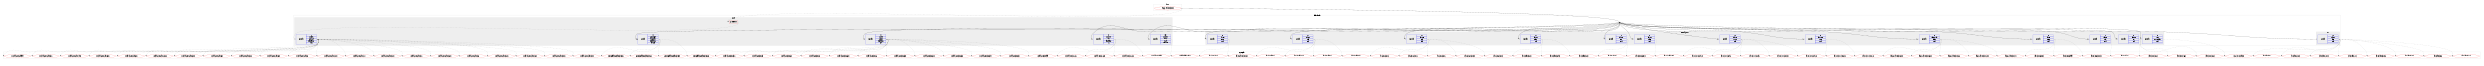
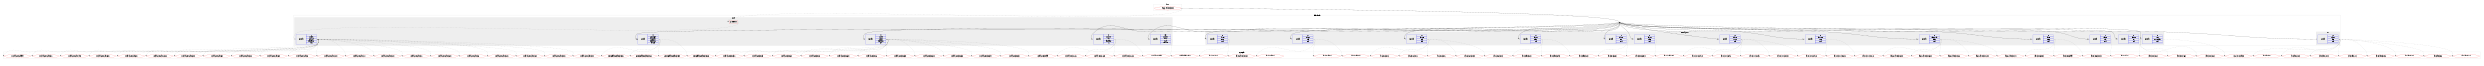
  digraph {
    compound=true
    concentrate=true
    fontname=Helvetica
    fontsize=10
    newrank=true
    rankdir=TB
    ranksep=1.5
    node [color=red fontname=Helvetica fontsize=10]
    edge [arrowhead=vee headport=w style=dotted tailport=e weight=100]
    n1 [label="net-analyzer/ntopng-3.0-r1" width=4]
    n2 [color=blue label=<<TABLE BORDER="0" CELLBORDER="1" CELLSPACING="0" CELLPADDING="4" WIDTH="220"><TR><TD ROWSPAN="6" CELLPADDING="30">pack_dep</TD></TR><TR><TD WIDTH="110">no</TD></TR><TR><TD>sys-devel</TD></TR><TR><TD>automake</TD></TR><TR><TD>greaterequal</TD></TR><TR><TD>1.15</TD></TR></TABLE>> shape=none]
    n3 [label=<<TABLE BORDER="0" CELLBORDER="1" CELLSPACING="0" CELLPADDING="4"><TR><TD CELLPADDING="10">any_of_group</TD></TR></TABLE>> shape=none]
    n4 [color=blue label=<<TABLE BORDER="0" CELLBORDER="1" CELLSPACING="0" CELLPADDING="4" WIDTH="220"><TR><TD ROWSPAN="6" CELLPADDING="30">pack_dep</TD></TR><TR><TD WIDTH="110">no</TD></TR><TR><TD>app-portage</TD></TR><TR><TD>elt-patches</TD></TR><TR><TD>greaterequal</TD></TR><TR><TD>20170422</TD></TR></TABLE>> shape=none]
    n5 [color=blue label=<<TABLE BORDER="0" CELLBORDER="1" CELLSPACING="0" CELLPADDING="4" WIDTH="220"><TR><TD ROWSPAN="6" CELLPADDING="30">pack_dep</TD></TR><TR><TD WIDTH="110">no</TD></TR><TR><TD>sys-devel</TD></TR><TR><TD>autoconf</TD></TR><TR><TD>greaterequal</TD></TR><TR><TD>2.69</TD></TR></TABLE>> shape=none]
    n6 [color=blue label=<<TABLE BORDER="0" CELLBORDER="1" CELLSPACING="0" CELLPADDING="4" WIDTH="220"><TR><TD ROWSPAN="6" CELLPADDING="30">pack_dep</TD></TR><TR><TD WIDTH="110">no</TD></TR><TR><TD>sys-devel</TD></TR><TR><TD>libtool</TD></TR><TR><TD>greaterequal</TD></TR><TR><TD>2.4</TD></TR></TABLE>> shape=none]
    n7 [color=blue label=<<TABLE BORDER="0" CELLBORDER="1" CELLSPACING="0" CELLPADDING="4" WIDTH="220"><TR><TD ROWSPAN="6" CELLPADDING="30">pack_dep</TD></TR><TR><TD WIDTH="110">weak</TD></TR><TR><TD>sys-devel</TD></TR><TR><TD>gettext</TD></TR><TR><TD>smaller</TD></TR><TR><TD>0.18.1.1-r3</TD></TR></TABLE>> shape=none]
    n8 [color=blue label=<<TABLE BORDER="0" CELLBORDER="1" CELLSPACING="0" CELLPADDING="4" WIDTH="220"><TR><TD ROWSPAN="6" CELLPADDING="30">pack_dep</TD></TR><TR><TD WIDTH="110">no</TD></TR><TR><TD>dev-libs</TD></TR><TR><TD>json-c</TD></TR><TR><TD>none</TD></TR><TR><TD></TD></TR></TABLE>> shape=none]
    n9 [color=blue label=<<TABLE BORDER="0" CELLBORDER="1" CELLSPACING="0" CELLPADDING="4" WIDTH="220"><TR><TD ROWSPAN="6" CELLPADDING="30">pack_dep</TD></TR><TR><TD WIDTH="110">no</TD></TR><TR><TD>dev-db</TD></TR><TR><TD>sqlite</TD></TR><TR><TD>none</TD></TR><TR><TD></TD></TR></TABLE>> shape=none]
    n10 [color=blue label=<<TABLE BORDER="0" CELLBORDER="1" CELLSPACING="0" CELLPADDING="4" WIDTH="220"><TR><TD ROWSPAN="6" CELLPADDING="30">pack_dep</TD></TR><TR><TD WIDTH="110">no</TD></TR><TR><TD>dev-lang</TD></TR><TR><TD>luajit</TD></TR><TR><TD>none</TD></TR><TR><TD></TD></TR></TABLE>> shape=none]
    n11 [color=blue label=<<TABLE BORDER="0" CELLBORDER="1" CELLSPACING="0" CELLPADDING="4" WIDTH="220"><TR><TD ROWSPAN="6" CELLPADDING="30">pack_dep</TD></TR><TR><TD WIDTH="110">no</TD></TR><TR><TD>dev-libs</TD></TR><TR><TD>geoip</TD></TR><TR><TD>none</TD></TR><TR><TD></TD></TR></TABLE>> shape=none]
    n12 [color=blue label=<<TABLE BORDER="0" CELLBORDER="1" CELLSPACING="0" CELLPADDING="4" WIDTH="220"><TR><TD ROWSPAN="6" CELLPADDING="30">pack_dep</TD></TR><TR><TD WIDTH="110">no</TD></TR><TR><TD>dev-libs</TD></TR><TR><TD>glib</TD></TR><TR><TD>none</TD></TR><TR><TD></TD></TR></TABLE>> shape=none]
    n13 [color=blue label=<<TABLE BORDER="0" CELLBORDER="1" CELLSPACING="0" CELLPADDING="4" WIDTH="220"><TR><TD ROWSPAN="6" CELLPADDING="30">pack_dep</TD></TR><TR><TD WIDTH="110">no</TD></TR><TR><TD>dev-libs</TD></TR><TR><TD>hiredis</TD></TR><TR><TD>none</TD></TR><TR><TD></TD></TR></TABLE>> shape=none]
    n14 [color=blue label=<<TABLE BORDER="0" CELLBORDER="1" CELLSPACING="0" CELLPADDING="4" WIDTH="220"><TR><TD ROWSPAN="6" CELLPADDING="30">pack_dep</TD></TR><TR><TD WIDTH="110">no</TD></TR><TR><TD>dev-libs</TD></TR><TR><TD>libxml2</TD></TR><TR><TD>none</TD></TR><TR><TD></TD></TR></TABLE>> shape=none]
    n15 [color=blue label=<<TABLE BORDER="0" CELLBORDER="1" CELLSPACING="0" CELLPADDING="4" WIDTH="220"><TR><TD ROWSPAN="6" CELLPADDING="30">pack_dep</TD></TR><TR><TD WIDTH="110">no</TD></TR><TR><TD>dev-python</TD></TR><TR><TD>pyzmq</TD></TR><TR><TD>none</TD></TR><TR><TD></TD></TR></TABLE>> shape=none]
    n16 [color=blue label=<<TABLE BORDER="0" CELLBORDER="1" CELLSPACING="0" CELLPADDING="4" WIDTH="220"><TR><TD ROWSPAN="6" CELLPADDING="30">pack_dep</TD></TR><TR><TD WIDTH="110">no</TD></TR><TR><TD>net-analyzer</TD></TR><TR><TD>rrdtool</TD></TR><TR><TD>none</TD></TR><TR><TD></TD></TR></TABLE>> shape=none]
    n17 [color=blue label=<<TABLE BORDER="0" CELLBORDER="1" CELLSPACING="0" CELLPADDING="4" WIDTH="220"><TR><TD ROWSPAN="6" CELLPADDING="30">pack_dep</TD></TR><TR><TD WIDTH="110">no</TD></TR><TR><TD>net-libs</TD></TR><TR><TD>libpcap</TD></TR><TR><TD>none</TD></TR><TR><TD></TD></TR></TABLE>> shape=none]
    n18 [color=blue label=<<TABLE BORDER="0" CELLBORDER="1" CELLSPACING="0" CELLPADDING="4" WIDTH="220"><TR><TD ROWSPAN="6" CELLPADDING="30">pack_dep</TD></TR><TR><TD WIDTH="110">no</TD></TR><TR><TD>net-libs</TD></TR><TR><TD>nDPI</TD></TR><TR><TD>none</TD></TR><TR><TD></TD></TR></TABLE>> shape=none]
    n19 [color=blue label=<<TABLE BORDER="0" CELLBORDER="1" CELLSPACING="0" CELLPADDING="4" WIDTH="220"><TR><TD ROWSPAN="6" CELLPADDING="30">pack_dep</TD></TR><TR><TD WIDTH="110">no</TD></TR><TR><TD>net-misc</TD></TR><TR><TD>curl</TD></TR><TR><TD>none</TD></TR><TR><TD></TD></TR></TABLE>> shape=none]
    n20 [color=blue label=<<TABLE BORDER="0" CELLBORDER="1" CELLSPACING="0" CELLPADDING="4" WIDTH="220"><TR><TD ROWSPAN="6" CELLPADDING="30">pack_dep</TD></TR><TR><TD WIDTH="110">no</TD></TR><TR><TD>virtual</TD></TR><TR><TD>libmysqlclient</TD></TR><TR><TD>none</TD></TR><TR><TD></TD></TR></TABLE>> shape=none]
    n21 [color=blue label=<<TABLE BORDER="0" CELLBORDER="1" CELLSPACING="0" CELLPADDING="4" WIDTH="220"><TR><TD ROWSPAN="6" CELLPADDING="30">pack_dep</TD></TR><TR><TD WIDTH="110">no</TD></TR><TR><TD>dev-db</TD></TR><TR><TD>redis</TD></TR><TR><TD>none</TD></TR><TR><TD></TD></TR></TABLE>> shape=none]
    n22 [label="sys-devel/automake-1.10.3-r1" width=4]
    n23 [label="sys-devel/automake-1.10.3-r2" width=4]
    n24 [label="sys-devel/automake-1.11.6-r1" width=4]
    n25 [label="sys-devel/automake-1.11.6-r2" width=4]
    n26 [label="sys-devel/automake-1.12.6" width=4]
    n27 [label="sys-devel/automake-1.12.6-r1" width=4]
    n28 [label="sys-devel/automake-1.13.4" width=4]
    n29 [label="sys-devel/automake-1.13.4-r1" width=4]
    n30 [label="sys-devel/automake-1.14.1" width=4]
    n31 [label="sys-devel/automake-1.14.1-r1" width=4]
    n32 [label="sys-devel/automake-1.15" width=4]
    n33 [label="sys-devel/automake-1.15-r1" width=4]
    n34 [label="sys-devel/automake-1.15-r2" width=4]
    n35 [label="sys-devel/automake-1.15.1" width=4]
    n36 [label="sys-devel/automake-1.15.1-r1" width=4]
    n37 [label="sys-devel/automake-1.4_p6-r2" width=4]
    n38 [label="sys-devel/automake-1.5-r2" width=4]
    n39 [label="sys-devel/automake-1.6.3-r2" width=4]
    n40 [label="sys-devel/automake-1.7.9-r3" width=4]
    n41 [label="sys-devel/automake-1.9.6-r4" width=4]
    n42 [label="sys-devel/automake-9999" width=4]
    n43 [label="app-portage/elt-patches-20170317" width=4]
    n44 [label="app-portage/elt-patches-20170422" width=4]
    n45 [label="app-portage/elt-patches-20170815" width=4]
    n46 [label="app-portage/elt-patches-20170826.1" width=4]
    n47 [label="sys-devel/autoconf-2.13" width=4]
    n48 [label="sys-devel/autoconf-2.59-r7" width=4]
    n49 [label="sys-devel/autoconf-2.61-r2" width=4]
    n50 [label="sys-devel/autoconf-2.62-r1" width=4]
    n51 [label="sys-devel/autoconf-2.63-r1" width=4]
    n52 [label="sys-devel/autoconf-2.64" width=4]
    n53 [label="sys-devel/autoconf-2.65-r1" width=4]
    n54 [label="sys-devel/autoconf-2.67" width=4]
    n55 [label="sys-devel/autoconf-2.68" width=4]
    n56 [label="sys-devel/autoconf-2.69" width=4]
    n57 [label="sys-devel/autoconf-2.69-r4" width=4]
    n58 [label="sys-devel/autoconf-9999" width=4]
    n59 [label="sys-devel/libtool-2.4.6-r2" width=4]
    n60 [label="sys-devel/libtool-2.4.6-r3" width=4]
    n61 [label="sys-devel/libtool-2.4.6-r4" width=4]
    n62 [label="sys-devel/libtool-9999" width=4]
    n63 [label="sys-devel/gettext-0.19.8.1" width=4]
    n64 [label="dev-db/sqlite-3.19.3" width=4]
    n65 [label="dev-db/sqlite-3.20.0" width=4]
-   n66 [label="dev-db/sqlite-3.20.1-r1" width=4]
    n67 [label="dev-db/sqlite-3.21.0" width=4]
    n68 [label="dev-lang/luajit-1.1.6" width=4]
    n69 [label="dev-lang/luajit-2.0.2" width=4]
    n70 [label="dev-lang/luajit-2.0.3" width=4]
    n71 [label="dev-lang/luajit-2.0.3-r1" width=4]
    n72 [label="dev-lang/luajit-2.0.4" width=4]
    n73 [label="dev-libs/geoip-1.6.10" width=4]
    n74 [label="dev-libs/geoip-1.6.11" width=4]
    n75 [label="dev-libs/geoip-1.6.9-r1" width=4]
    n76 [label="dev-libs/glib-2.50.3-r1" width=4]
-   n77 [label="dev-libs/glib-2.82.3" width=4]
+   n77 [label="dev-libs/glib-2.52.3" width=4]
    n78 [label="dev-libs/hiredis-0.13.3" width=4]
    n79 [label="dev-libs/json-c-0.12" width=4]
    n80 [label="dev-smaller/json-c-0.12.1" width=4]
    n81 [label="dev-libs/libxml2-2.9.4-r1" width=4]
    n82 [label="dev-libs/libxml2-2.9.4-r2" width=4]
    n83 [label="dev-libs/libxml2-2.9.4-r3" width=4]
    n84 [label="dev-libs/libxml2-2.9.5" width=4]
    n85 [label="dev-libs/libxml2-2.9.6" width=4]
    n86 [label="dev-python/pyzmq-14.4.1" width=4]
    n87 [label="dev-python/pyzmq-16.0.2" width=4]
    n88 [label="net-analyzer/rrdtool-1.4.8-r1" width=4]
    n89 [label="net-analyzer/rrdtool-1.5.5" width=4]
    n90 [label="net-analyzer/rrdtool-1.5.5-r1" width=4]
    n91 [label="net-analyzer/rrdtool-1.6.0-r1" width=4]
    n92 [label="net-analyzer/rrdtool-1.7.0" width=4]
    n93 [label="net-libs/libpcap-1.8.1" width=4]
    n94 [label="net-libs/libpcap-1.8.1-r1" width=4]
    n95 [label="net-libs/libpcap-9999" width=4]
    n96 [label="net-libs/nDPI-2.0" width=4]
    n97 [label="net-misc/curl-7.55.1" width=4]
    n98 [label="net-misc/curl-7.56.0" width=4]
    n99 [label="net-misc/curl-7.56.1" width=4]
    n100 [label="virtual/libmysqlclient-18" width=4]
    n101 [label="dev-db/redis-3.0.7" width=4]
    n102 [label="dev-db/redis-3.0.7-r1" width=4]
    n103 [label="dev-db/redis-3.2.5" width=4]
    n104 [label="dev-db/redis-3.2.8-r2" width=4]
    n105 [label="dev-db/redis-3.2.8-r5" width=4]
    n106 [label="dev-db/redis-4.0.1" width=4]
    n107 [label="dev-db/redis-4.0.1-r1" width=4]
    n108 [label="dev-db/redis-4.0.2-r1" width=4]
    subgraph cluster_1 {
      color=gray
      label=<<i>ebuild</i>>
      rank=same
      n1
    }
    subgraph cluster_2 {
      color=gray
      label=<<i>dependencies</i>>
      subgraph cluster_3 {
        color=gray
        fillcolor="#eeeeee"
        label=<<i>compile</i>>
        style=filled
        subgraph sub_4 {
          color=gray
          fillcolor="#eeeeee"
          label=<<i>compile</i>>
          style=filled
          n3
          subgraph sub_5 {
            color=gray
            fillcolor="#eeeeee"
            label=<<i>compile</i>>
            style=filled
            n2
          }
        }
        subgraph sub_6 {
          color=gray
          fillcolor="#eeeeee"
          label=<<i>compile</i>>
          style=filled
          n4
        }
        subgraph sub_7 {
          color=gray
          fillcolor="#eeeeee"
          label=<<i>compile</i>>
          style=filled
          n5
        }
        subgraph sub_8 {
          color=gray
          fillcolor="#eeeeee"
          label=<<i>compile</i>>
          style=filled
          n6
        }
        subgraph sub_9 {
          color=gray
          fillcolor="#eeeeee"
          label=<<i>compile</i>>
          style=filled
          n7
        }
      }
      subgraph cluster_10 {
        color=gray
        fillcolor="#eeeeee"
        label=<<i>compile and run</i>>
        style=filled
        subgraph sub_11 {
          color=gray
          fillcolor="#eeeeee"
          label=<<i>compile and run</i>>
          style=filled
          n8
        }
        subgraph sub_12 {
          color=gray
          fillcolor="#eeeeee"
          label=<<i>compile and run</i>>
          style=filled
          n9
        }
        subgraph sub_13 {
          color=gray
          fillcolor="#eeeeee"
          label=<<i>compile and run</i>>
          style=filled
          n10
        }
        subgraph sub_14 {
          color=gray
          fillcolor="#eeeeee"
          label=<<i>compile and run</i>>
          style=filled
          n11
        }
        subgraph sub_15 {
          color=gray
          fillcolor="#eeeeee"
          label=<<i>compile and run</i>>
          style=filled
          n12
        }
        subgraph sub_16 {
          color=gray
          fillcolor="#eeeeee"
          label=<<i>compile and run</i>>
          style=filled
          n13
        }
        subgraph sub_17 {
          color=gray
          fillcolor="#eeeeee"
          label=<<i>compile and run</i>>
          style=filled
          n14
        }
        subgraph sub_18 {
          color=gray
          fillcolor="#eeeeee"
          label=<<i>compile and run</i>>
          style=filled
          n15
        }
        subgraph sub_19 {
          color=gray
          fillcolor="#eeeeee"
          label=<<i>compile and run</i>>
          style=filled
          n16
        }
        subgraph sub_20 {
          color=gray
          fillcolor="#eeeeee"
          label=<<i>compile and run</i>>
          style=filled
          n17
        }
        subgraph sub_21 {
          color=gray
          fillcolor="#eeeeee"
          label=<<i>compile and run</i>>
          style=filled
          n18
        }
        subgraph sub_22 {
          color=gray
          fillcolor="#eeeeee"
          label=<<i>compile and run</i>>
          style=filled
          n19
        }
        subgraph sub_23 {
          color=gray
          fillcolor="#eeeeee"
          label=<<i>compile and run</i>>
          style=filled
          n20
        }
      }
      subgraph cluster_24 {
        color=gray
        fillcolor="#eeeeee"
        label=<<i>run</i>>
        style=filled
        subgraph sub_25 {
          color=gray
          fillcolor="#eeeeee"
          label=<<i>run</i>>
          style=filled
          n21
        }
      }
    }
    subgraph cluster_26 {
      color=gray
      label=<<i>candidates</i>>
      rank=same
      subgraph sub_27 {
        color=black
        label=<<i>candidates</i>>
        nodesep=1
        rank=same
        n22
        n23
        n24
        n25
        n26
        n27
        n28
        n29
        n30
        n31
        n32
        n33
        n34
        n35
        n36
        n37
        n38
        n39
        n40
        n41
        n42
      }
      subgraph sub_28 {
        color=black
        label=<<i>candidates</i>>
        nodesep=1
        rank=same
        n43
        n44
        n45
        n46
      }
      subgraph sub_29 {
        color=black
        label=<<i>candidates</i>>
        nodesep=1
        rank=same
        n47
        n48
        n49
        n50
        n51
        n52
        n53
        n54
        n55
        n56
        n57
        n58
      }
      subgraph sub_30 {
        color=black
        label=<<i>candidates</i>>
        nodesep=1
        rank=same
        n59
        n60
        n61
        n62
      }
      subgraph sub_31 {
        color=black
        label=<<i>candidates</i>>
        nodesep=1
        rank=same
        n63
      }
      subgraph sub_32 {
        color=black
        label=<<i>candidates</i>>
        nodesep=1
        rank=same
        n64
        n65
-       n66
        n67
      }
      subgraph sub_33 {
        color=black
        label=<<i>candidates</i>>
        nodesep=1
        rank=same
        n68
        n69
        n70
        n71
        n72
      }
      subgraph sub_34 {
        color=black
        label=<<i>candidates</i>>
        nodesep=1
        rank=same
        n73
        n74
        n75
      }
      subgraph sub_35 {
        color=black
        label=<<i>candidates</i>>
        nodesep=1
        rank=same
        n76
        n77
      }
      subgraph sub_36 {
        color=black
        label=<<i>candidates</i>>
        nodesep=1
        rank=same
        n78
      }
      subgraph sub_37 {
        color=black
        label=<<i>candidates</i>>
        nodesep=1
        rank=same
        n79
        n80
      }
      subgraph sub_38 {
        color=black
        label=<<i>candidates</i>>
        nodesep=1
        rank=same
        n81
        n82
        n83
        n84
        n85
      }
      subgraph sub_39 {
        color=black
        label=<<i>candidates</i>>
        nodesep=1
        rank=same
        n86
        n87
      }
      subgraph sub_40 {
        color=black
        label=<<i>candidates</i>>
        nodesep=1
        rank=same
        n88
        n89
        n90
        n91
        n92
      }
      subgraph sub_41 {
        color=black
        label=<<i>candidates</i>>
        nodesep=1
        rank=same
        n93
        n94
        n95
      }
      subgraph sub_42 {
        color=black
        label=<<i>candidates</i>>
        nodesep=1
        rank=same
        n96
      }
      subgraph sub_43 {
        color=black
        label=<<i>candidates</i>>
        nodesep=1
        rank=same
        n97
        n98
        n99
      }
      subgraph sub_44 {
        color=black
        label=<<i>candidates</i>>
        nodesep=1
        rank=same
        n100
      }
      subgraph sub_45 {
        color=black
        label=<<i>candidates</i>>
        nodesep=1
        rank=same
        n101
        n102
        n103
        n104
        n105
        n106
        n107
        n108
      }
    }
    n1 -> n3 [weight=20]
    n1 -> n4 [style=solid weight=20]
    n1 -> n5 [style=solid weight=20]
    n1 -> n6 [style=solid weight=20]
    n1 -> n7 [style=solid weight=20]
    n1 -> n8 [arrowhead=odotvee style=solid weight=20]
    n1 -> n9 [arrowhead=odotvee style=solid weight=20]
    n1 -> n10 [arrowhead=odotvee style=solid weight=20]
    n1 -> n11 [arrowhead=odotvee style=solid weight=20]
    n1 -> n12 [arrowhead=odotvee style=solid weight=20]
    n1 -> n13 [arrowhead=odotvee style=solid weight=20]
    n1 -> n14 [arrowhead=odotvee style=solid weight=20]
    n1 -> n15 [arrowhead=odotvee style=solid weight=20]
    n1 -> n16 [arrowhead=odotvee style=solid weight=20]
    n1 -> n17 [arrowhead=odotvee style=solid weight=20]
    n1 -> n18 [arrowhead=odotvee style=solid weight=20]
    n1 -> n19 [arrowhead=odotvee style=solid weight=20]
    n1 -> n20 [arrowhead=odotvee style=solid weight=20]
    n1 -> n21 [arrowhead=odot style=solid weight=20]
    n2 -> n22
    n2 -> n23
    n2 -> n24
    n2 -> n25
    n2 -> n26
    n2 -> n27
    n2 -> n28
    n2 -> n29
    n2 -> n30
    n2 -> n31
    n2 -> n32
    n2 -> n33
    n2 -> n34
    n2 -> n35
    n2 -> n36
    n2 -> n37
    n2 -> n38
    n2 -> n39
    n2 -> n40
    n2 -> n41
    n2 -> n42
    n3 -> n2 [arrowhead=oinv weight=20]
    n4 -> n43
    n4 -> n44
    n4 -> n45
    n4 -> n46
    n5 -> n47
    n5 -> n48
    n5 -> n49
    n5 -> n50
    n5 -> n51
    n5 -> n52
    n5 -> n53
    n5 -> n54
    n5 -> n55
    n5 -> n56
    n5 -> n57
    n5 -> n58
    n6 -> n59
    n6 -> n60
    n6 -> n61
    n6 -> n62
    n7 -> n63
    n8 -> n79
    n8 -> n80
    n9 -> n64
    n9 -> n65
-   n9 -> n66
    n9 -> n67
    n10 -> n68
    n10 -> n69
    n10 -> n70
    n10 -> n71
    n10 -> n72
    n11 -> n73
    n11 -> n74
    n11 -> n75
    n12 -> n76
    n12 -> n77
    n13 -> n78
    n14 -> n81
    n14 -> n82
    n14 -> n83
    n14 -> n84
    n14 -> n85
    n15 -> n86
    n15 -> n87
    n16 -> n88
    n16 -> n89
    n16 -> n90
    n16 -> n91
    n16 -> n92
    n17 -> n93
    n17 -> n94
    n17 -> n95
    n18 -> n96
    n19 -> n97
    n19 -> n98
    n19 -> n99
    n20 -> n100
    n21 -> n101
    n21 -> n102
    n21 -> n103
    n21 -> n104
    n21 -> n105
    n21 -> n106
    n21 -> n107
    n21 -> n108
  }
